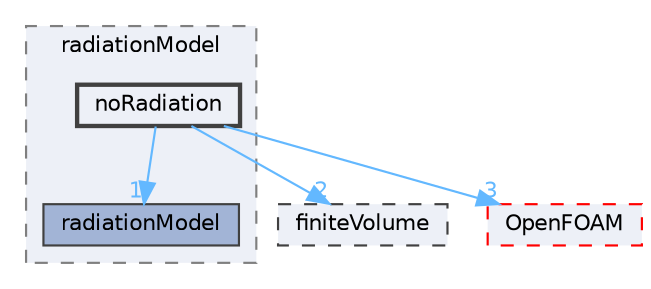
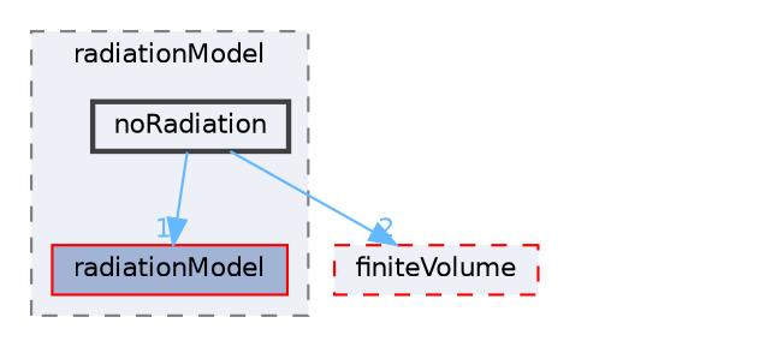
  digraph {
    compound=true
    node [color=grey25 fillcolor="#edf0f7" fontname=Helvetica fontsize=10 shape=box style="filled,dashed"]
    edge [color=steelblue1 fontcolor=steelblue1 fontname=Helvetica fontsize=10 labeldistance=1.5 labelfontname=Helvetica labelfontsize=10]
-   n1 [fillcolor="#a2b4d6" height=0.2 label=radiationModel style=filled width=0.4]
+   n1 [color=red fillcolor="#a2b4d6" height=0.2 label=radiationModel style=filled width=0.4]
    n2 [height=0.2 label=noRadiation style="filled,bold" width=0.4]
-   n3 [height=0.2 label=finiteVolume width=0.4]
-   n4 [color=red height=0.2 label=OpenFOAM width=0.4]
+   n3 [color=red height=0.2 label=finiteVolume width=0.4]
    subgraph cluster_1 {
      bgcolor="#edf0f7"
      fontname=Helvetica
      fontsize=10
      label=radiationModel
      pencolor=grey50
      style="filled,dashed"
      n1
      n2
    }
    n2 -> n1 [headlabel=1]
    n2 -> n3 [headlabel=2]
-   n2 -> n4 [headlabel=3]
  }
